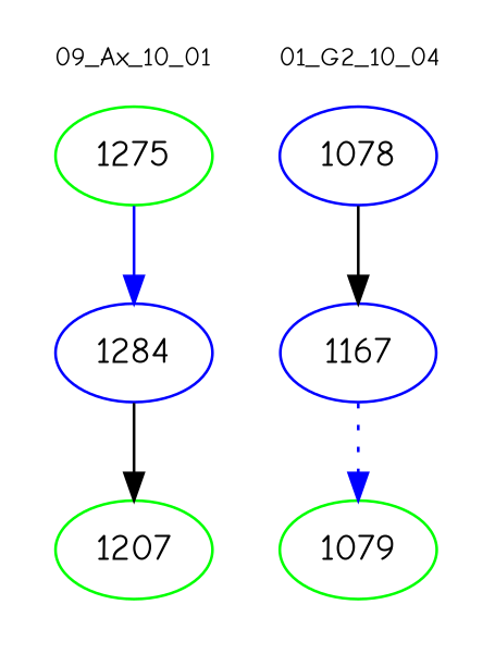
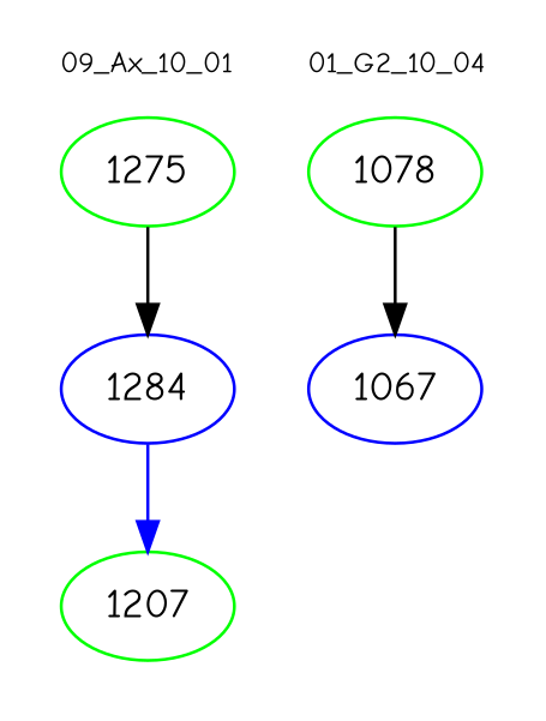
  digraph {
    fontname="Comic Neue"
    node [color=green fontname="Comic Neue"]
    edge [color=black fontname="Comic Neue" style=solid]
    n1 [label=1275]
    n2 [color=blue label=1284]
    n3 [label=1207]
-   n4 [color=blue label=1078]
-   n5 [color=blue label=1167]
-   n6 [label=1079]
+   n4 [label=1078]
+   n5 [color=blue label=1067]
    subgraph cluster_1 {
      color=white
      fontsize=10
      label="09_Ax_10_01"
      n1
      n2
      n3
    }
    subgraph cluster_2 {
      color=white
      fontsize=10
      label="01_G2_10_04"
      n4
      n5
-     n6
    }
-   n1 -> n2 [color=blue]
-   n2 -> n3
+   n1 -> n2
+   n2 -> n3 [color=blue]
    n4 -> n5
-   n5 -> n6 [color=blue style=dotted]
  }
